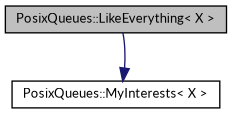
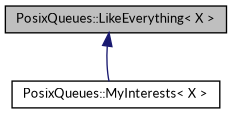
  digraph {
    fontname=Lato
    node [color=black fontname=Lato fontsize=10 shape=record style=filled]
    n1 [fillcolor=grey75 fontcolor=black height=0.2 label="PosixQueues::LikeEverything\< X \>" width=0.4]
    n2 [fillcolor=white height=0.2 label="PosixQueues::MyInterests\< X \>" width=0.4]
-   n2 -> n1 [color=midnightblue dir=back fontname=Lato fontsize=10 labelfontname="FreeSans.ttf" labelfontsize=10 style=solid]
+   n1 -> n2 [color=midnightblue dir=back fontname=Lato fontsize=10 labelfontname="FreeSans.ttf" labelfontsize=10 style=solid]
  }
